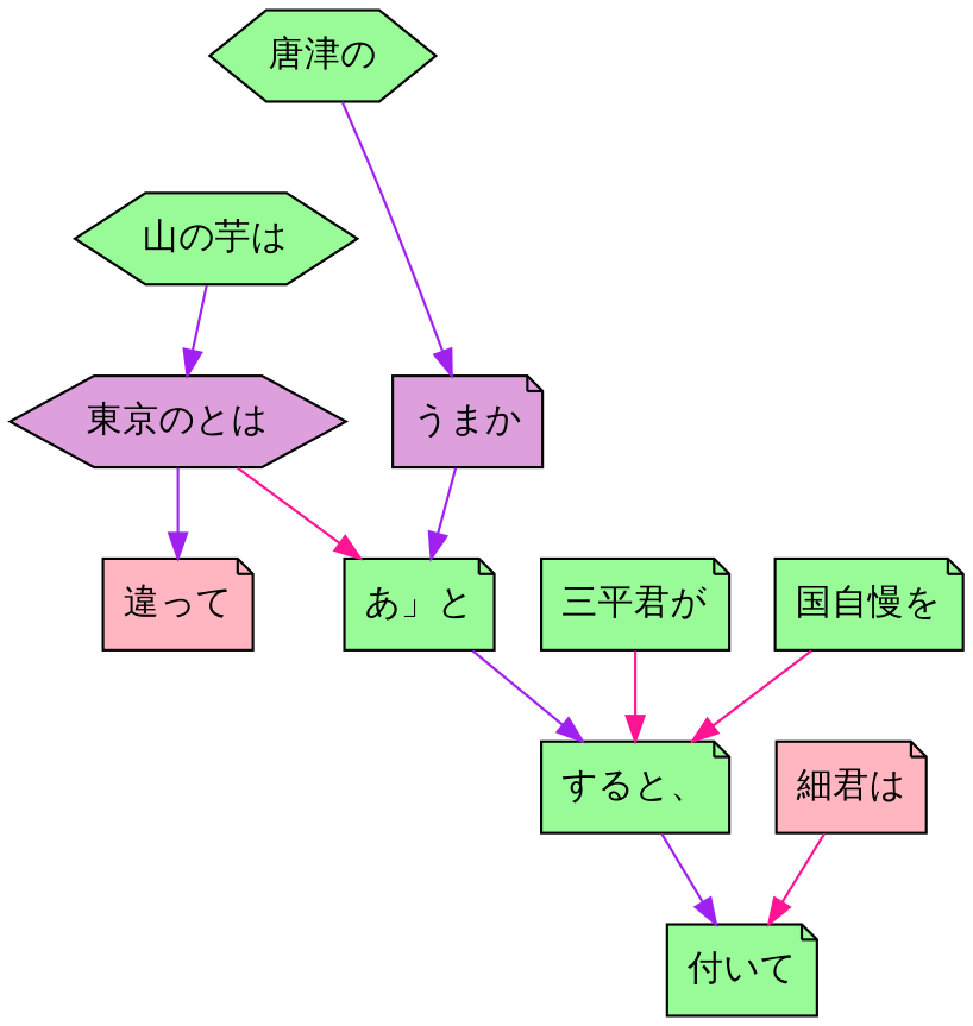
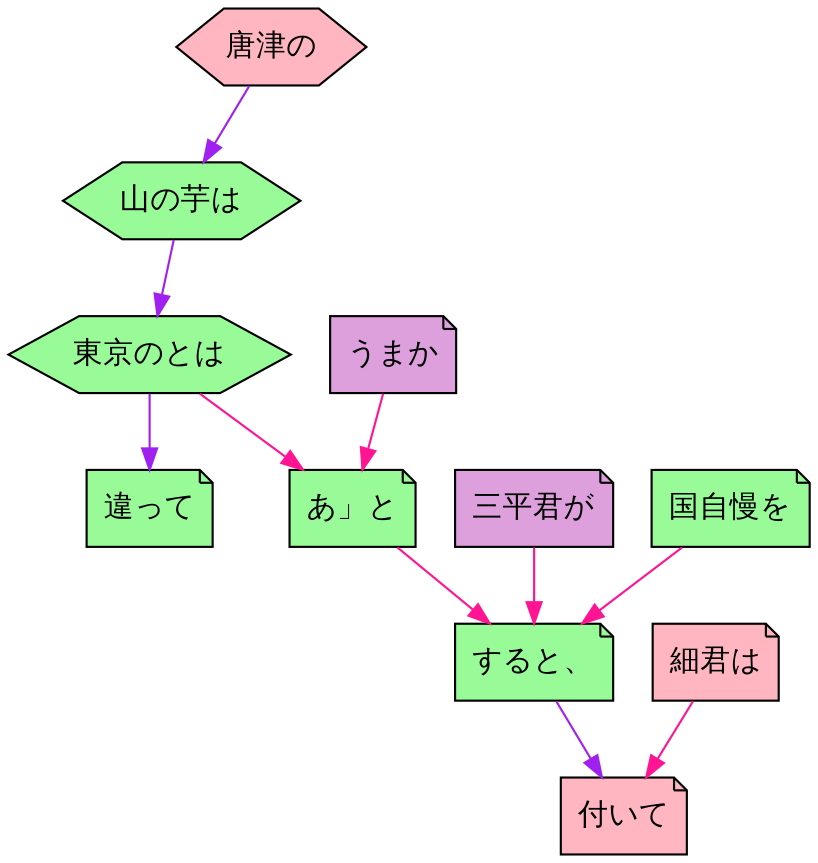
  digraph {
    node [fillcolor=palegreen shape=note style=filled]
    edge [color=purple]
-   n1 [label="唐津の" shape=hexagon]
+   n1 [fillcolor=lightpink label="唐津の" shape=hexagon]
    n2 [label="山の芋は" shape=hexagon]
-   n3 [fillcolor=plum label="東京のとは" shape=hexagon]
-   n4 [fillcolor=lightpink label="違って"]
+   n3 [label="東京のとは" shape=hexagon]
+   n4 [label="違って"]
    n5 [label="あ」と"]
    n6 [label="すると、"]
    n7 [fillcolor=plum label="うまか"]
-   n8 [label="付いて"]
-   n9 [label="三平君が"]
+   n8 [fillcolor=lightpink label="付いて"]
+   n9 [fillcolor=plum label="三平君が"]
    n10 [label="国自慢を"]
    n11 [fillcolor=lightpink label="細君は"]
-   n1 -> n7
+   n1 -> n2
    n2 -> n3
    n3 -> n4
    n3 -> n5 [color=deeppink]
-   n5 -> n6
+   n5 -> n6 [color=deeppink]
    n6 -> n8
-   n7 -> n5
+   n7 -> n5 [color=deeppink]
    n9 -> n6 [color=deeppink]
    n10 -> n6 [color=deeppink]
    n11 -> n8 [color=deeppink]
  }
